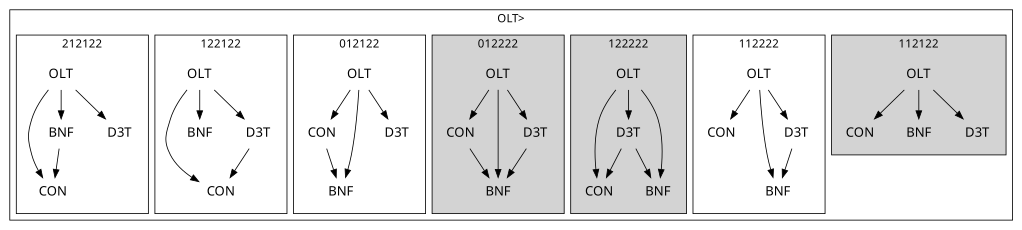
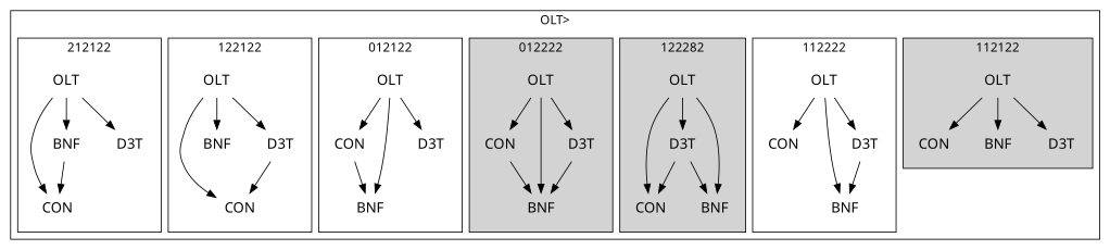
  strict digraph {
    compound=false
    labelloc=t
    fontname="Noto Sans"
    node [fontsize=16 shape=plaintext fontname="Noto Sans"]
    edge [fontname="Noto Sans"]
    n1 [label=CON]
    n2 [label=BNF]
    n3 [label=D3T]
    n4 [label=OLT]
    n5 [label=CON]
    n6 [label=BNF]
    n7 [label=D3T]
    n8 [label=OLT]
    n9 [label=CON]
    n10 [label=BNF]
    n11 [label=D3T]
    n12 [label=OLT]
    n13 [label=CON]
    n14 [label=BNF]
    n15 [label=D3T]
    n16 [label=OLT]
    n17 [label=CON]
    n18 [label=BNF]
    n19 [label=D3T]
    n20 [label=OLT]
    n21 [label=CON]
    n22 [label=BNF]
    n23 [label=D3T]
    n24 [label=OLT]
    n25 [label=CON]
    n26 [label=BNF]
    n27 [label=D3T]
    n28 [label=OLT]
    subgraph cluster_1 {
      label="OLT>"
      subgraph cluster_2 {
        label=112122
        style=filled
        n1
        n2
        n3
        n4
      }
      subgraph cluster_3 {
        label=112222
        n5
        n6
        n7
        n8
      }
      subgraph cluster_4 {
-       label=122222
+       label=122282
        style=filled
        n9
        n10
        n11
        n12
      }
      subgraph cluster_5 {
        label=012222
        style=filled
        n13
        n14
        n15
        n16
      }
      subgraph cluster_6 {
        label=012122
        n17
        n18
        n19
        n20
      }
      subgraph cluster_7 {
        label=122122
        n21
        n22
        n23
        n24
      }
      subgraph cluster_8 {
        label=212122
        n25
        n26
        n27
        n28
      }
    }
    n4 -> n1
    n4 -> n2
    n4 -> n3
    n7 -> n6
    n8 -> n5
    n8 -> n6
    n8 -> n7
    n11 -> n9
    n11 -> n10
    n12 -> n9
    n12 -> n10
    n12 -> n11
    n13 -> n14
    n15 -> n14
    n16 -> n13
    n16 -> n14
    n16 -> n15
    n17 -> n18
    n20 -> n17
    n20 -> n18
    n20 -> n19
    n23 -> n21
    n24 -> n21
    n24 -> n22
    n24 -> n23
    n26 -> n25
    n28 -> n25
    n28 -> n26
    n28 -> n27
  }
